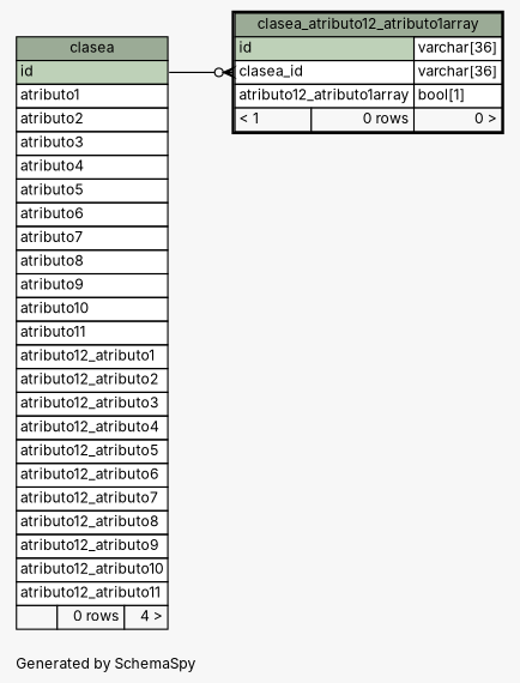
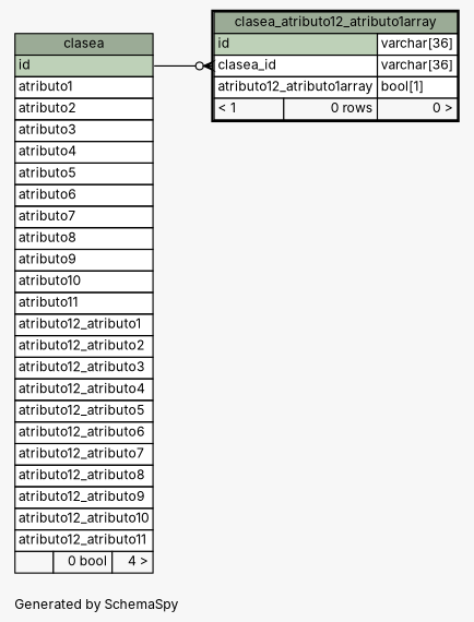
  digraph {
    bgcolor="#f7f7f7"
    fontname=Inter
    fontsize=11
    label="\nGenerated by SchemaSpy"
    labeljust=l
    nodesep=0.18
    rankdir=RL
    ranksep=0.46
    node [fontname=Inter fontsize=11 shape=plaintext]
    n1 [label=<     <TABLE BORDER="2" CELLBORDER="1" CELLSPACING="0" BGCOLOR="#ffffff">       <TR><TD COLSPAN="3" BGCOLOR="#9bab96" ALIGN="CENTER">clasea_atributo12_atributo1array</TD></TR>       <TR><TD PORT="id" COLSPAN="2" BGCOLOR="#bed1b8" ALIGN="LEFT">id</TD><TD PORT="id.type" ALIGN="LEFT">varchar[36]</TD></TR>       <TR><TD PORT="clasea_id" COLSPAN="2" ALIGN="LEFT">clasea_id</TD><TD PORT="clasea_id.type" ALIGN="LEFT">varchar[36]</TD></TR>       <TR><TD PORT="atributo12_atributo1array" COLSPAN="2" ALIGN="LEFT">atributo12_atributo1array</TD><TD PORT="atributo12_atributo1array.type" ALIGN="LEFT">bool[1]</TD></TR>       <TR><TD ALIGN="LEFT" BGCOLOR="#f7f7f7">&lt; 1</TD><TD ALIGN="RIGHT" BGCOLOR="#f7f7f7">0 rows</TD><TD ALIGN="RIGHT" BGCOLOR="#f7f7f7">0 &gt;</TD></TR>     </TABLE>>]
-   n2 [label=<     <TABLE BORDER="0" CELLBORDER="1" CELLSPACING="0" BGCOLOR="#ffffff">       <TR><TD COLSPAN="3" BGCOLOR="#9bab96" ALIGN="CENTER">clasea</TD></TR>       <TR><TD PORT="id" COLSPAN="3" BGCOLOR="#bed1b8" ALIGN="LEFT">id</TD></TR>       <TR><TD PORT="atributo1" COLSPAN="3" ALIGN="LEFT">atributo1</TD></TR>       <TR><TD PORT="atributo2" COLSPAN="3" ALIGN="LEFT">atributo2</TD></TR>       <TR><TD PORT="atributo3" COLSPAN="3" ALIGN="LEFT">atributo3</TD></TR>       <TR><TD PORT="atributo4" COLSPAN="3" ALIGN="LEFT">atributo4</TD></TR>       <TR><TD PORT="atributo5" COLSPAN="3" ALIGN="LEFT">atributo5</TD></TR>       <TR><TD PORT="atributo6" COLSPAN="3" ALIGN="LEFT">atributo6</TD></TR>       <TR><TD PORT="atributo7" COLSPAN="3" ALIGN="LEFT">atributo7</TD></TR>       <TR><TD PORT="atributo8" COLSPAN="3" ALIGN="LEFT">atributo8</TD></TR>       <TR><TD PORT="atributo9" COLSPAN="3" ALIGN="LEFT">atributo9</TD></TR>       <TR><TD PORT="atributo10" COLSPAN="3" ALIGN="LEFT">atributo10</TD></TR>       <TR><TD PORT="atributo11" COLSPAN="3" ALIGN="LEFT">atributo11</TD></TR>       <TR><TD PORT="atributo12_atributo1" COLSPAN="3" ALIGN="LEFT">atributo12_atributo1</TD></TR>       <TR><TD PORT="atributo12_atributo2" COLSPAN="3" ALIGN="LEFT">atributo12_atributo2</TD></TR>       <TR><TD PORT="atributo12_atributo3" COLSPAN="3" ALIGN="LEFT">atributo12_atributo3</TD></TR>       <TR><TD PORT="atributo12_atributo4" COLSPAN="3" ALIGN="LEFT">atributo12_atributo4</TD></TR>       <TR><TD PORT="atributo12_atributo5" COLSPAN="3" ALIGN="LEFT">atributo12_atributo5</TD></TR>       <TR><TD PORT="atributo12_atributo6" COLSPAN="3" ALIGN="LEFT">atributo12_atributo6</TD></TR>       <TR><TD PORT="atributo12_atributo7" COLSPAN="3" ALIGN="LEFT">atributo12_atributo7</TD></TR>       <TR><TD PORT="atributo12_atributo8" COLSPAN="3" ALIGN="LEFT">atributo12_atributo8</TD></TR>       <TR><TD PORT="atributo12_atributo9" COLSPAN="3" ALIGN="LEFT">atributo12_atributo9</TD></TR>       <TR><TD PORT="atributo12_atributo10" COLSPAN="3" ALIGN="LEFT">atributo12_atributo10</TD></TR>       <TR><TD PORT="atributo12_atributo11" COLSPAN="3" ALIGN="LEFT">atributo12_atributo11</TD></TR>       <TR><TD ALIGN="LEFT" BGCOLOR="#f7f7f7">  </TD><TD ALIGN="RIGHT" BGCOLOR="#f7f7f7">0 rows</TD><TD ALIGN="RIGHT" BGCOLOR="#f7f7f7">4 &gt;</TD></TR>     </TABLE>>]
+   n2 [label=<     <TABLE BORDER="0" CELLBORDER="1" CELLSPACING="0" BGCOLOR="#ffffff">       <TR><TD COLSPAN="3" BGCOLOR="#9bab96" ALIGN="CENTER">clasea</TD></TR>       <TR><TD PORT="id" COLSPAN="3" BGCOLOR="#bed1b8" ALIGN="LEFT">id</TD></TR>       <TR><TD PORT="atributo1" COLSPAN="3" ALIGN="LEFT">atributo1</TD></TR>       <TR><TD PORT="atributo2" COLSPAN="3" ALIGN="LEFT">atributo2</TD></TR>       <TR><TD PORT="atributo3" COLSPAN="3" ALIGN="LEFT">atributo3</TD></TR>       <TR><TD PORT="atributo4" COLSPAN="3" ALIGN="LEFT">atributo4</TD></TR>       <TR><TD PORT="atributo5" COLSPAN="3" ALIGN="LEFT">atributo5</TD></TR>       <TR><TD PORT="atributo6" COLSPAN="3" ALIGN="LEFT">atributo6</TD></TR>       <TR><TD PORT="atributo7" COLSPAN="3" ALIGN="LEFT">atributo7</TD></TR>       <TR><TD PORT="atributo8" COLSPAN="3" ALIGN="LEFT">atributo8</TD></TR>       <TR><TD PORT="atributo9" COLSPAN="3" ALIGN="LEFT">atributo9</TD></TR>       <TR><TD PORT="atributo10" COLSPAN="3" ALIGN="LEFT">atributo10</TD></TR>       <TR><TD PORT="atributo11" COLSPAN="3" ALIGN="LEFT">atributo11</TD></TR>       <TR><TD PORT="atributo12_atributo1" COLSPAN="3" ALIGN="LEFT">atributo12_atributo1</TD></TR>       <TR><TD PORT="atributo12_atributo2" COLSPAN="3" ALIGN="LEFT">atributo12_atributo2</TD></TR>       <TR><TD PORT="atributo12_atributo3" COLSPAN="3" ALIGN="LEFT">atributo12_atributo3</TD></TR>       <TR><TD PORT="atributo12_atributo4" COLSPAN="3" ALIGN="LEFT">atributo12_atributo4</TD></TR>       <TR><TD PORT="atributo12_atributo5" COLSPAN="3" ALIGN="LEFT">atributo12_atributo5</TD></TR>       <TR><TD PORT="atributo12_atributo6" COLSPAN="3" ALIGN="LEFT">atributo12_atributo6</TD></TR>       <TR><TD PORT="atributo12_atributo7" COLSPAN="3" ALIGN="LEFT">atributo12_atributo7</TD></TR>       <TR><TD PORT="atributo12_atributo8" COLSPAN="3" ALIGN="LEFT">atributo12_atributo8</TD></TR>       <TR><TD PORT="atributo12_atributo9" COLSPAN="3" ALIGN="LEFT">atributo12_atributo9</TD></TR>       <TR><TD PORT="atributo12_atributo10" COLSPAN="3" ALIGN="LEFT">atributo12_atributo10</TD></TR>       <TR><TD PORT="atributo12_atributo11" COLSPAN="3" ALIGN="LEFT">atributo12_atributo11</TD></TR>       <TR><TD ALIGN="LEFT" BGCOLOR="#f7f7f7">  </TD><TD ALIGN="RIGHT" BGCOLOR="#f7f7f7">0 bool</TD><TD ALIGN="RIGHT" BGCOLOR="#f7f7f7">4 &gt;</TD></TR>     </TABLE>>]
    n1 -> n2 [arrowhead=none arrowsize=0.8 arrowtail=crowodot dir=back headport="id:e" tailport="clasea_id:w" fontname=Inter]
  }
